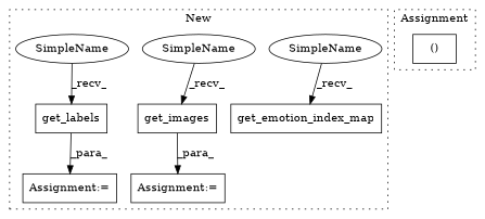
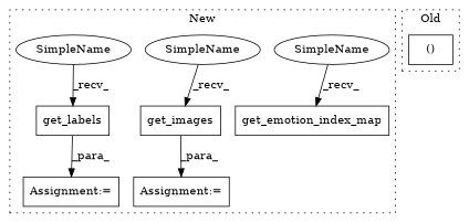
  digraph {
    node [a=32 l=7 shape=box]
    n1 [l=12 label=get_images s=1077]
    n2 [l=12 label=get_labels s=1044]
    n3 [l=23 label=get_emotion_index_map s=1581]
    n4 [a=7 l=1 label="Assignment:=" s=1035]
    n5 [a=7 l=1 label="Assignment:=" s=1068]
    n6 [a=42 label=SimpleName s=1573 shape=ellipse]
    n7 [a=42 label=SimpleName s=1069 shape=ellipse]
    n8 [a=42 label=SimpleName s=1036 shape=ellipse]
    n9 [a=106 l=53 label="()" s=1007]
    subgraph cluster_1 {
      label=New
      style=dotted
      n1
      n2
      n3
      n4
      n5
      n6
      n7
      n8
    }
    subgraph cluster_2 {
-     label=Assignment
+     label=Old
      style=dotted
      n9
    }
    n1 -> n5 [label=_para_]
    n2 -> n4 [label=_para_]
    n6 -> n3 [label=_recv_]
    n7 -> n1 [label=_recv_]
    n8 -> n2 [label=_recv_]
  }
